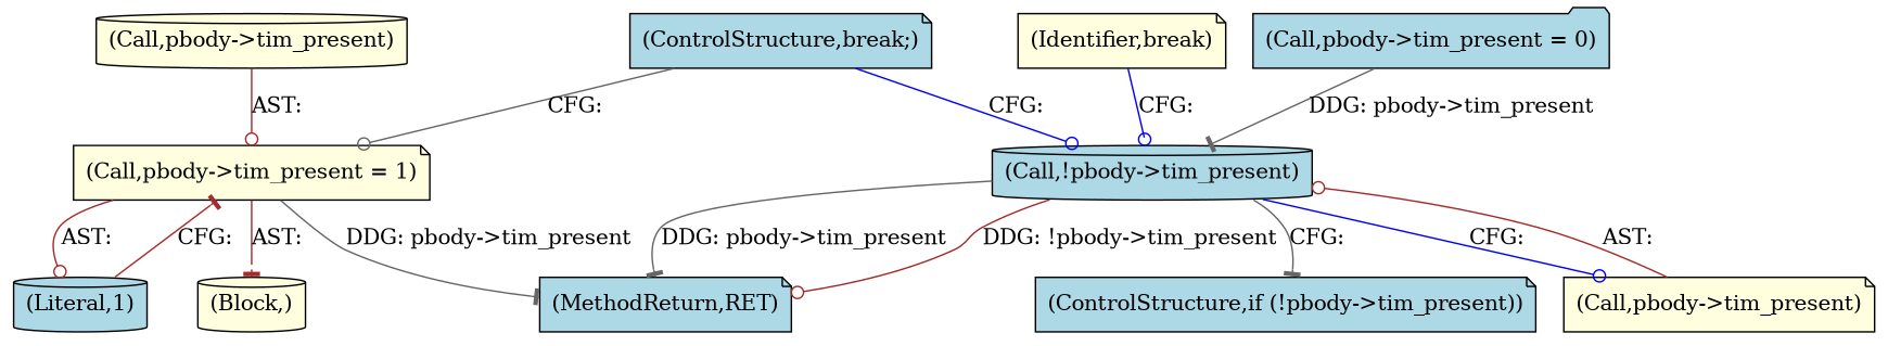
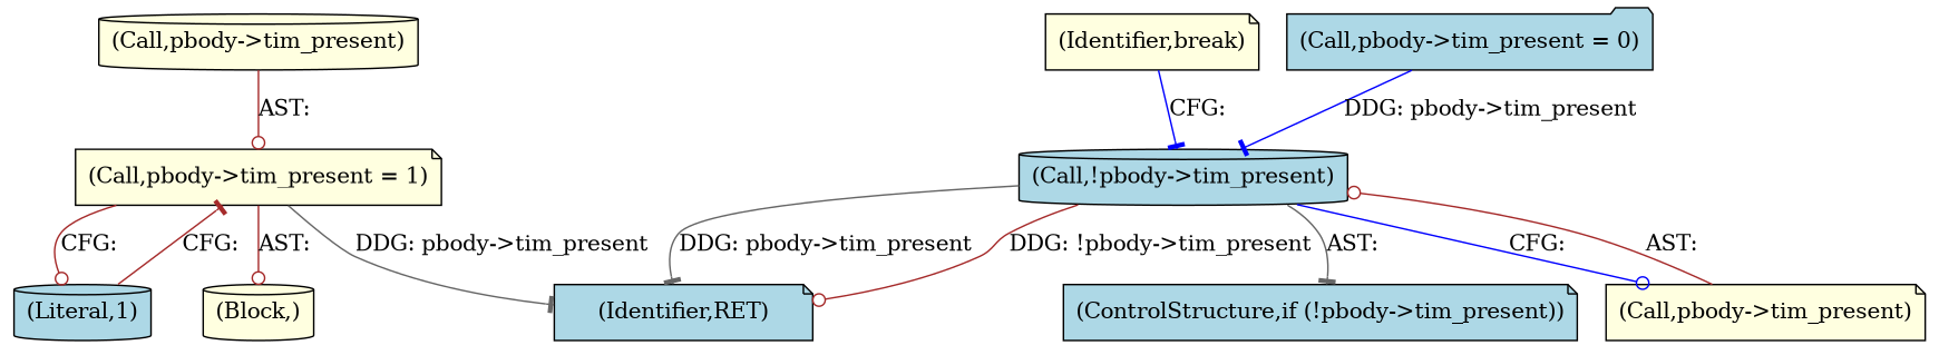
  digraph {
    node [fillcolor=lightblue shape=note style=filled]
    edge [arrowhead=odot color=brown]
    n1 [fillcolor=lightyellow label="(Call,pbody->tim_present = 1)"]
-   n2 [label="(MethodReturn,RET)"]
+   n2 [label="(Identifier,RET)"]
    n3 [label="(Literal,1)" shape=cylinder]
    n4 [fillcolor=lightyellow label="(Block,)" shape=cylinder]
    n5 [label="(Call,!pbody->tim_present)" shape=cylinder]
    n6 [fillcolor=lightyellow label="(Call,pbody->tim_present)"]
    n7 [label="(ControlStructure,if (!pbody->tim_present))"]
    n8 [fillcolor=lightyellow label="(Identifier,break)"]
    n9 [fillcolor=lightyellow label="(Call,pbody->tim_present)" shape=cylinder]
    n10 [label="(Call,pbody->tim_present = 0)" shape=folder]
-   n11 [label="(ControlStructure,break;)"]
    n1 -> n2 [arrowhead=tee color=gray40 label="DDG: pbody->tim_present"]
-   n1 -> n3 [label="AST: "]
-   n1 -> n4 [arrowhead=tee label="AST: "]
+   n1 -> n3 [label="CFG: "]
+   n1 -> n4 [label="AST: "]
    n3 -> n1 [arrowhead=tee label="CFG: "]
    n5 -> n2 [label="DDG: !pbody->tim_present"]
    n5 -> n2 [arrowhead=tee color=gray40 label="DDG: pbody->tim_present"]
    n5 -> n6 [color=blue label="CFG: "]
-   n5 -> n7 [arrowhead=tee color=gray40 label="CFG: "]
+   n5 -> n7 [arrowhead=tee color=gray40 label="AST: "]
    n6 -> n5 [label="AST: "]
-   n8 -> n5 [color=blue label="CFG: "]
+   n8 -> n5 [arrowhead=tee color=blue label="CFG: "]
    n9 -> n1 [label="AST: "]
-   n10 -> n5 [arrowhead=tee color=gray40 label="DDG: pbody->tim_present"]
-   n11 -> n1 [color=gray40 label="CFG: "]
-   n11 -> n5 [color=blue label="CFG: "]
+   n10 -> n5 [arrowhead=tee color=blue label="DDG: pbody->tim_present"]
  }
